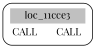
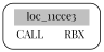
  digraph {
    fontname="Playfair Display"
-   n1 [fontname="Playfair Display" label=<<table border="0" cellborder="0" cellpadding="3"><tr><td align="center" colspan="2" bgcolor="grey">loc_11cce3</td></tr><tr><td align="left">CALL       CALL</td></tr></table>> shape=Mrecord]
+   n1 [fontname="Playfair Display" label=<<table border="0" cellborder="0" cellpadding="3"><tr><td align="center" colspan="2" bgcolor="grey">loc_11cce3</td></tr><tr><td align="left">CALL       RBX</td></tr></table>> shape=Mrecord]
  }
